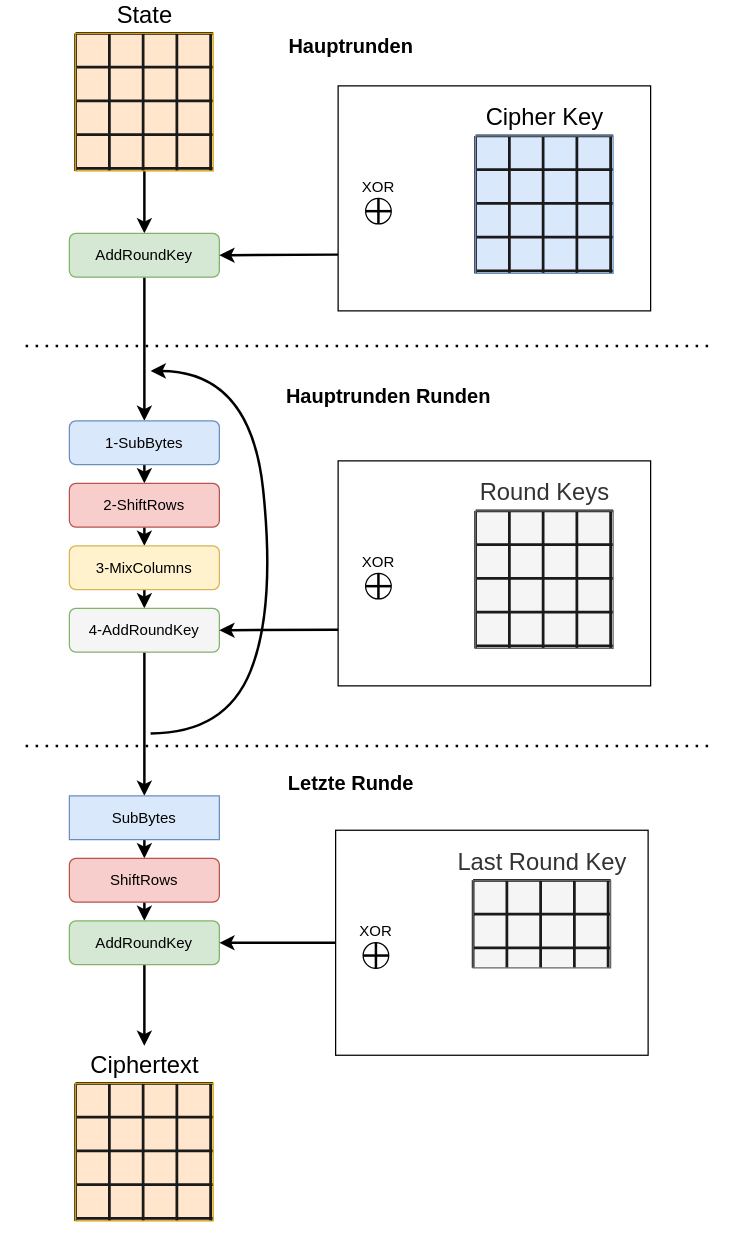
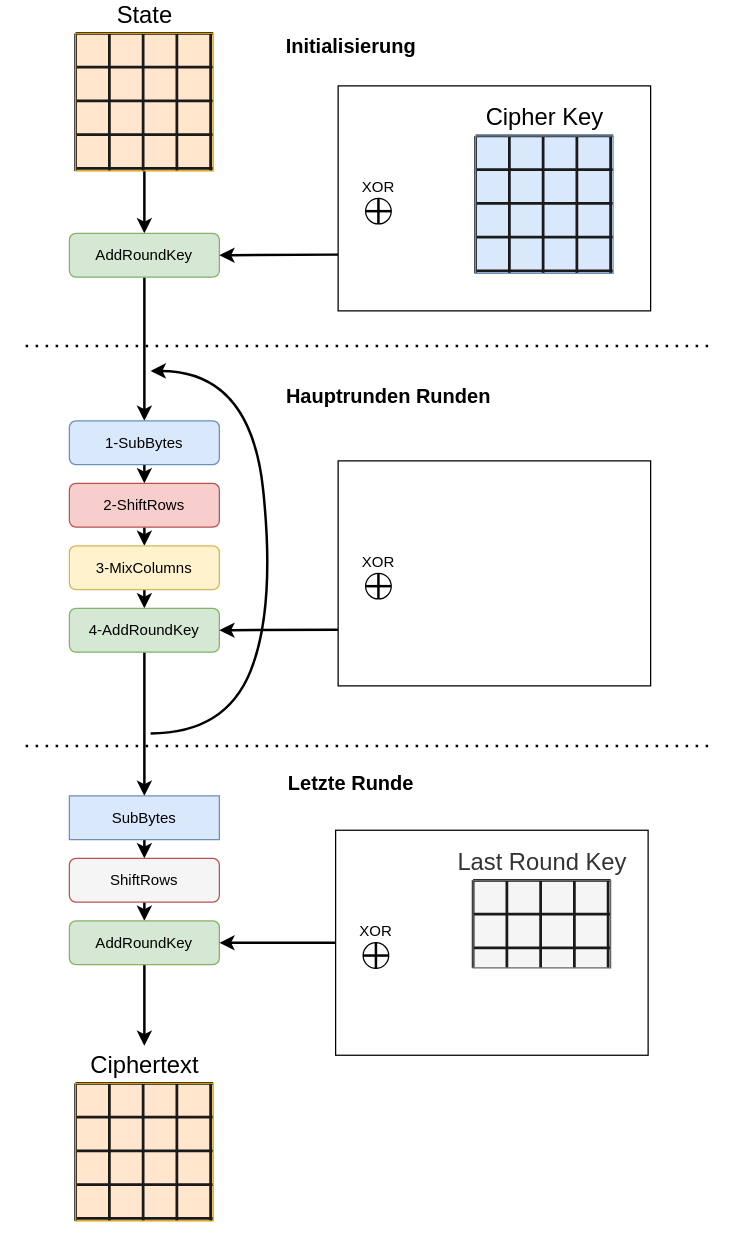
  <mxCell id="0" />
  <mxCell id="1" parent="0" />
  <mxCell id="2" style="edgeStyle=orthogonalEdgeStyle;rounded=0;orthogonalLoop=1;jettySize=auto;html=1;exitX=0.5;exitY=1;exitDx=0;exitDy=0;exitPerimeter=0;entryX=0.5;entryY=0;entryDx=0;entryDy=0;strokeWidth=2;" edge="1" parent="1" source="3" target="5"><mxGeometry relative="1" as="geometry" /></mxCell>
  <mxCell id="3" value="&lt;font style=&quot;font-size: 19px&quot;&gt;State&lt;br&gt;&lt;/font&gt;" style="verticalLabelPosition=top;verticalAlign=bottom;html=1;shape=mxgraph.basic.patternFillRect;fillStyle=grid;step=27;fillStrokeWidth=2.2;fillStrokeColor=#1A1A1A;fillColor=#ffe6cc;strokeColor=#d79b00;labelPosition=center;align=center;" vertex="1" parent="1"><mxGeometry x="60" y="20" width="110" height="110" as="geometry" /></mxCell>
  <mxCell id="4" style="edgeStyle=orthogonalEdgeStyle;rounded=0;orthogonalLoop=1;jettySize=auto;html=1;exitX=0.5;exitY=1;exitDx=0;exitDy=0;entryX=0.5;entryY=0;entryDx=0;entryDy=0;strokeWidth=2;" edge="1" parent="1" source="5" target="8"><mxGeometry relative="1" as="geometry" /></mxCell>
  <mxCell id="5" value="AddRoundKey" style="rounded=1;whiteSpace=wrap;html=1;sketch=0;fillColor=#d5e8d4;strokeColor=#82b366;" vertex="1" parent="1"><mxGeometry x="55" y="180" width="120" height="35" as="geometry" /></mxCell>
  <mxCell id="6" value="" style="endArrow=classic;html=1;strokeWidth=2;entryX=1;entryY=0.5;entryDx=0;entryDy=0;exitX=0;exitY=0.75;exitDx=0;exitDy=0;" edge="1" parent="1" source="22" target="5"><mxGeometry width="50" height="50" relative="1" as="geometry"><mxPoint x="260" y="205" as="sourcePoint" /><mxPoint x="140" y="290" as="targetPoint" /></mxGeometry></mxCell>
  <mxCell id="7" style="edgeStyle=orthogonalEdgeStyle;rounded=0;orthogonalLoop=1;jettySize=auto;html=1;exitX=0.5;exitY=1;exitDx=0;exitDy=0;entryX=0.5;entryY=0;entryDx=0;entryDy=0;strokeWidth=2;" edge="1" parent="1" source="8" target="10"><mxGeometry relative="1" as="geometry" /></mxCell>
  <mxCell id="8" value="1-SubBytes" style="rounded=1;whiteSpace=wrap;html=1;sketch=0;fillColor=#dae8fc;strokeColor=#6c8ebf;" vertex="1" parent="1"><mxGeometry x="55" y="330" width="120" height="35" as="geometry" /></mxCell>
  <mxCell id="9" style="edgeStyle=orthogonalEdgeStyle;rounded=0;orthogonalLoop=1;jettySize=auto;html=1;exitX=0.5;exitY=1;exitDx=0;exitDy=0;entryX=0.5;entryY=0;entryDx=0;entryDy=0;strokeWidth=2;" edge="1" parent="1" source="10" target="12"><mxGeometry relative="1" as="geometry" /></mxCell>
  <mxCell id="10" value="2-ShiftRows" style="rounded=1;whiteSpace=wrap;html=1;sketch=0;fillColor=#f8cecc;strokeColor=#b85450;" vertex="1" parent="1"><mxGeometry x="55" y="380" width="120" height="35" as="geometry" /></mxCell>
  <mxCell id="11" style="edgeStyle=orthogonalEdgeStyle;rounded=0;orthogonalLoop=1;jettySize=auto;html=1;exitX=0.5;exitY=1;exitDx=0;exitDy=0;entryX=0.5;entryY=0;entryDx=0;entryDy=0;strokeWidth=2;" edge="1" parent="1" source="12" target="14"><mxGeometry relative="1" as="geometry" /></mxCell>
  <mxCell id="12" value="3-MixColumns" style="rounded=1;whiteSpace=wrap;html=1;sketch=0;fillColor=#fff2cc;strokeColor=#d6b656;" vertex="1" parent="1"><mxGeometry x="55" y="430" width="120" height="35" as="geometry" /></mxCell>
  <mxCell id="13" style="edgeStyle=orthogonalEdgeStyle;rounded=0;orthogonalLoop=1;jettySize=auto;html=1;exitX=0.5;exitY=1;exitDx=0;exitDy=0;entryX=0.5;entryY=0;entryDx=0;entryDy=0;strokeWidth=2;" edge="1" parent="1" source="14" target="16"><mxGeometry relative="1" as="geometry" /></mxCell>
- <mxCell id="14" value="4-AddRoundKey" style="rounded=1;whiteSpace=wrap;html=1;sketch=0;fillColor=#f5f5f5;strokeColor=#82b366;" vertex="1" parent="1"><mxGeometry x="55" y="480" width="120" height="35" as="geometry" /></mxCell>
+ <mxCell id="14" value="4-AddRoundKey" style="rounded=1;whiteSpace=wrap;html=1;sketch=0;fillColor=#d5e8d4;strokeColor=#82b366;" vertex="1" parent="1"><mxGeometry x="55" y="480" width="120" height="35" as="geometry" /></mxCell>
  <mxCell id="15" style="edgeStyle=orthogonalEdgeStyle;rounded=0;orthogonalLoop=1;jettySize=auto;html=1;exitX=0.5;exitY=1;exitDx=0;exitDy=0;entryX=0.5;entryY=0;entryDx=0;entryDy=0;strokeWidth=2;" edge="1" parent="1" source="16" target="18"><mxGeometry relative="1" as="geometry" /></mxCell>
  <mxCell id="16" value="SubBytes" style="whiteSpace=wrap;html=1;sketch=0;fillColor=#dae8fc;strokeColor=#6c8ebf;rounded=0;" vertex="1" parent="1"><mxGeometry x="55" y="630" width="120" height="35" as="geometry" /></mxCell>
  <mxCell id="17" style="edgeStyle=orthogonalEdgeStyle;rounded=0;orthogonalLoop=1;jettySize=auto;html=1;exitX=0.5;exitY=1;exitDx=0;exitDy=0;entryX=0.5;entryY=0;entryDx=0;entryDy=0;strokeWidth=2;" edge="1" parent="1" source="18" target="20"><mxGeometry relative="1" as="geometry" /></mxCell>
- <mxCell id="18" value="ShiftRows" style="rounded=1;whiteSpace=wrap;html=1;sketch=0;fillColor=#f8cecc;strokeColor=#b85450;" vertex="1" parent="1"><mxGeometry x="55" y="680" width="120" height="35" as="geometry" /></mxCell>
+ <mxCell id="18" value="ShiftRows" style="rounded=1;whiteSpace=wrap;html=1;sketch=0;fillColor=#f5f5f5;strokeColor=#b85450;" vertex="1" parent="1"><mxGeometry x="55" y="680" width="120" height="35" as="geometry" /></mxCell>
  <mxCell id="19" style="edgeStyle=orthogonalEdgeStyle;rounded=0;orthogonalLoop=1;jettySize=auto;html=1;exitX=0.5;exitY=1;exitDx=0;exitDy=0;strokeWidth=2;" edge="1" parent="1" source="20"><mxGeometry relative="1" as="geometry"><mxPoint x="115" y="830" as="targetPoint" /></mxGeometry></mxCell>
  <mxCell id="20" value="AddRoundKey" style="rounded=1;whiteSpace=wrap;html=1;sketch=0;fillColor=#d5e8d4;strokeColor=#82b366;" vertex="1" parent="1"><mxGeometry x="55" y="730" width="120" height="35" as="geometry" /></mxCell>
  <mxCell id="21" value="" style="group" vertex="1" connectable="0" parent="1"><mxGeometry x="270" y="62" width="250" height="180" as="geometry" /></mxCell>
  <mxCell id="22" value="" style="rounded=0;whiteSpace=wrap;html=1;sketch=0;" vertex="1" parent="21"><mxGeometry width="250" height="180" as="geometry" /></mxCell>
  <mxCell id="23" value="&lt;font style=&quot;font-size: 19px&quot;&gt;Cipher Key&lt;/font&gt;" style="verticalLabelPosition=top;verticalAlign=bottom;html=1;shape=mxgraph.basic.patternFillRect;fillStyle=grid;step=27;fillStrokeWidth=2.2;fillStrokeColor=#1A1A1A;fillColor=#dae8fc;strokeColor=#6c8ebf;labelPosition=center;align=center;" vertex="1" parent="21"><mxGeometry x="110" y="40" width="110" height="110" as="geometry" /></mxCell>
  <mxCell id="24" value="XOR" style="group;labelPosition=center;verticalLabelPosition=top;align=center;verticalAlign=bottom;" vertex="1" connectable="0" parent="21"><mxGeometry x="22" y="90" width="21" height="30" as="geometry" /></mxCell>
  <mxCell id="25" value="" style="ellipse;whiteSpace=wrap;html=1;aspect=fixed;sketch=0;fixDash=0;autosize=0;" vertex="1" parent="24"><mxGeometry width="20.488" height="20.488" as="geometry" /></mxCell>
  <mxCell id="26" value="" style="endArrow=none;html=1;entryX=0.5;entryY=0;entryDx=0;entryDy=0;exitX=0.5;exitY=1;exitDx=0;exitDy=0;strokeWidth=2;" edge="1" parent="24" source="25" target="25"><mxGeometry width="50" height="50" relative="1" as="geometry"><mxPoint x="4.2" y="42" as="sourcePoint" /><mxPoint x="25.2" y="12" as="targetPoint" /></mxGeometry></mxCell>
  <mxCell id="27" value="" style="endArrow=none;html=1;exitX=0;exitY=0.5;exitDx=0;exitDy=0;entryX=1;entryY=0.5;entryDx=0;entryDy=0;strokeWidth=2;" edge="1" parent="24" source="25" target="25"><mxGeometry width="50" height="50" relative="1" as="geometry"><mxPoint x="4.2" y="42" as="sourcePoint" /><mxPoint x="25.2" y="12" as="targetPoint" /></mxGeometry></mxCell>
  <mxCell id="28" value="" style="curved=1;endArrow=classic;html=1;strokeWidth=2;" edge="1" parent="1"><mxGeometry width="50" height="50" relative="1" as="geometry"><mxPoint x="120" y="580" as="sourcePoint" /><mxPoint x="120" y="290" as="targetPoint" /><Array as="points"><mxPoint x="180" y="580" /><mxPoint x="220" y="480" /><mxPoint x="200" y="290" /></Array></mxGeometry></mxCell>
  <mxCell id="29" value="" style="endArrow=classic;html=1;strokeWidth=2;entryX=1;entryY=0.5;entryDx=0;entryDy=0;exitX=0;exitY=0.75;exitDx=0;exitDy=0;" edge="1" parent="1" source="31" target="14"><mxGeometry width="50" height="50" relative="1" as="geometry"><mxPoint x="262" y="460" as="sourcePoint" /><mxPoint x="177" y="460" as="targetPoint" /></mxGeometry></mxCell>
  <mxCell id="30" value="" style="group" vertex="1" connectable="0" parent="1"><mxGeometry x="270" y="362" width="250" height="180" as="geometry" /></mxCell>
  <mxCell id="31" value="" style="rounded=0;whiteSpace=wrap;html=1;sketch=0;" vertex="1" parent="30"><mxGeometry width="250" height="180" as="geometry" /></mxCell>
- <mxCell id="32" value="&lt;font style=&quot;font-size: 19px&quot;&gt;Round Keys&lt;/font&gt;" style="verticalLabelPosition=top;verticalAlign=bottom;html=1;shape=mxgraph.basic.patternFillRect;fillStyle=grid;step=27;fillStrokeWidth=2.2;fillStrokeColor=#1A1A1A;fillColor=#f5f5f5;strokeColor=#666666;labelPosition=center;align=center;fontColor=#333333;" vertex="1" parent="30"><mxGeometry x="110" y="40" width="110" height="110" as="geometry" /></mxCell>
  <mxCell id="33" value="XOR" style="group;labelPosition=center;verticalLabelPosition=top;align=center;verticalAlign=bottom;" vertex="1" connectable="0" parent="30"><mxGeometry x="22" y="90" width="21" height="30" as="geometry" /></mxCell>
  <mxCell id="34" value="" style="ellipse;whiteSpace=wrap;html=1;aspect=fixed;sketch=0;fixDash=0;autosize=0;" vertex="1" parent="33"><mxGeometry width="20.488" height="20.488" as="geometry" /></mxCell>
  <mxCell id="35" value="" style="endArrow=none;html=1;entryX=0.5;entryY=0;entryDx=0;entryDy=0;exitX=0.5;exitY=1;exitDx=0;exitDy=0;strokeWidth=2;" edge="1" parent="33" source="34" target="34"><mxGeometry width="50" height="50" relative="1" as="geometry"><mxPoint x="4.2" y="42" as="sourcePoint" /><mxPoint x="25.2" y="12" as="targetPoint" /></mxGeometry></mxCell>
  <mxCell id="36" value="" style="endArrow=none;html=1;exitX=0;exitY=0.5;exitDx=0;exitDy=0;entryX=1;entryY=0.5;entryDx=0;entryDy=0;strokeWidth=2;" edge="1" parent="33" source="34" target="34"><mxGeometry width="50" height="50" relative="1" as="geometry"><mxPoint x="4.2" y="42" as="sourcePoint" /><mxPoint x="25.2" y="12" as="targetPoint" /></mxGeometry></mxCell>
  <mxCell id="37" value="" style="endArrow=classic;html=1;strokeWidth=2;exitX=0;exitY=0.5;exitDx=0;exitDy=0;" edge="1" parent="1" source="39" target="20"><mxGeometry width="50" height="50" relative="1" as="geometry"><mxPoint x="260" y="750" as="sourcePoint" /><mxPoint x="175" y="745.98" as="targetPoint" /></mxGeometry></mxCell>
  <mxCell id="38" value="" style="group" vertex="1" connectable="0" parent="1"><mxGeometry x="268" y="657.5" width="250" height="180" as="geometry" /></mxCell>
  <mxCell id="39" value="" style="rounded=0;whiteSpace=wrap;html=1;sketch=0;" vertex="1" parent="38"><mxGeometry width="250" height="180" as="geometry" /></mxCell>
  <mxCell id="40" value="&lt;font style=&quot;font-size: 19px&quot;&gt;Last Round Key&lt;/font&gt;" style="verticalLabelPosition=top;verticalAlign=bottom;html=1;shape=mxgraph.basic.patternFillRect;fillStyle=grid;step=27;fillStrokeWidth=2.2;fillStrokeColor=#1A1A1A;fillColor=#f5f5f5;strokeColor=#666666;labelPosition=center;align=center;fontColor=#333333;" vertex="1" parent="38"><mxGeometry x="110" y="40" width="110" height="70" as="geometry" /></mxCell>
  <mxCell id="41" value="XOR" style="group;labelPosition=center;verticalLabelPosition=top;align=center;verticalAlign=bottom;" vertex="1" connectable="0" parent="38"><mxGeometry x="22" y="90" width="21" height="30" as="geometry" /></mxCell>
  <mxCell id="42" value="" style="ellipse;whiteSpace=wrap;html=1;aspect=fixed;sketch=0;fixDash=0;autosize=0;" vertex="1" parent="41"><mxGeometry width="20.488" height="20.488" as="geometry" /></mxCell>
  <mxCell id="43" value="" style="endArrow=none;html=1;entryX=0.5;entryY=0;entryDx=0;entryDy=0;exitX=0.5;exitY=1;exitDx=0;exitDy=0;strokeWidth=2;" edge="1" parent="41" source="42" target="42"><mxGeometry width="50" height="50" relative="1" as="geometry"><mxPoint x="4.2" y="42" as="sourcePoint" /><mxPoint x="25.2" y="12" as="targetPoint" /></mxGeometry></mxCell>
  <mxCell id="44" value="" style="endArrow=none;html=1;exitX=0;exitY=0.5;exitDx=0;exitDy=0;entryX=1;entryY=0.5;entryDx=0;entryDy=0;strokeWidth=2;" edge="1" parent="41" source="42" target="42"><mxGeometry width="50" height="50" relative="1" as="geometry"><mxPoint x="4.2" y="42" as="sourcePoint" /><mxPoint x="25.2" y="12" as="targetPoint" /></mxGeometry></mxCell>
  <mxCell id="45" value="" style="endArrow=none;dashed=1;html=1;dashPattern=1 3;strokeWidth=2;" edge="1" parent="1"><mxGeometry width="50" height="50" relative="1" as="geometry"><mxPoint x="20" y="270" as="sourcePoint" /><mxPoint x="570" y="270" as="targetPoint" /></mxGeometry></mxCell>
  <mxCell id="46" value="" style="endArrow=none;dashed=1;html=1;dashPattern=1 3;strokeWidth=2;" edge="1" parent="1"><mxGeometry width="50" height="50" relative="1" as="geometry"><mxPoint x="20" y="590" as="sourcePoint" /><mxPoint x="570" y="590" as="targetPoint" /></mxGeometry></mxCell>
  <mxCell id="47" value="&lt;b style=&quot;font-size: 16px&quot;&gt;Hauptrunden Runden&lt;/b&gt;" style="text;html=1;align=center;verticalAlign=middle;resizable=0;points=[];autosize=1;" vertex="1" parent="1"><mxGeometry x="220" y="300" width="180" height="20" as="geometry" /></mxCell>
  <mxCell id="48" value="&lt;b style=&quot;font-size: 16px&quot;&gt;Letzte Runde&lt;/b&gt;" style="text;html=1;align=center;verticalAlign=middle;resizable=0;points=[];autosize=1;" vertex="1" parent="1"><mxGeometry x="220" y="610" width="120" height="20" as="geometry" /></mxCell>
- <mxCell id="49" value="&lt;b style=&quot;font-size: 16px&quot;&gt;Hauptrunden&lt;/b&gt;" style="text;html=1;align=center;verticalAlign=middle;resizable=0;points=[];autosize=1;" vertex="1" parent="1"><mxGeometry x="220" y="20" width="120" height="20" as="geometry" /></mxCell>
+ <mxCell id="49" value="&lt;b style=&quot;font-size: 16px&quot;&gt;Initialisierung&lt;/b&gt;" style="text;html=1;align=center;verticalAlign=middle;resizable=0;points=[];autosize=1;" vertex="1" parent="1"><mxGeometry x="220" y="20" width="120" height="20" as="geometry" /></mxCell>
  <mxCell id="50" value="&lt;font style=&quot;font-size: 19px&quot;&gt;Ciphertext&lt;br&gt;&lt;/font&gt;" style="verticalLabelPosition=top;verticalAlign=bottom;html=1;shape=mxgraph.basic.patternFillRect;fillStyle=grid;step=27;fillStrokeWidth=2.2;fillStrokeColor=#1A1A1A;fillColor=#ffe6cc;strokeColor=#d79b00;labelPosition=center;align=center;" vertex="1" parent="1"><mxGeometry x="60" y="860" width="110" height="110" as="geometry" /></mxCell>
